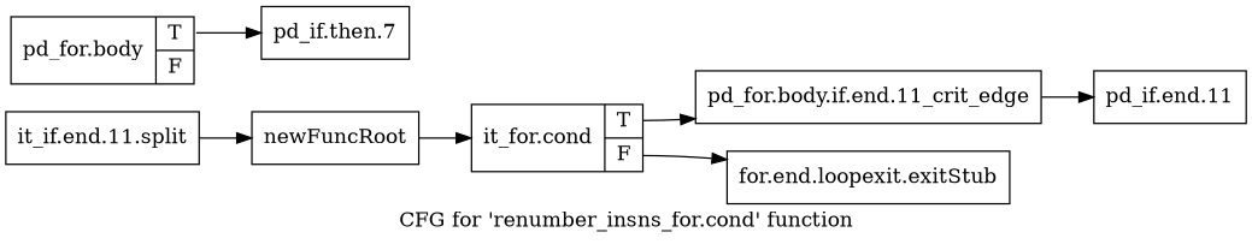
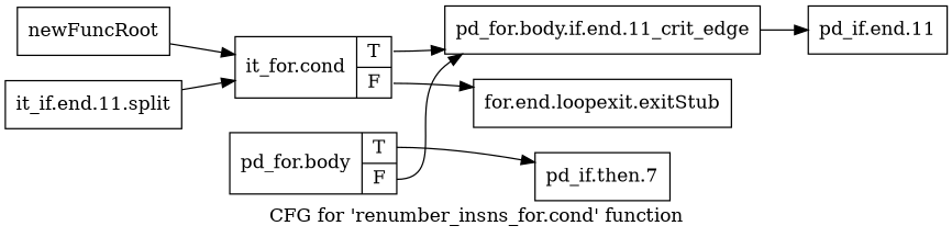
  digraph {
    label="CFG for 'renumber_insns_for.cond' function"
    rankdir=LR
    node [shape=record]
    n1 [label="{newFuncRoot}"]
    n2 [label="{it_for.cond|{<s0>T|<s1>F}}"]
    n3 [label="{for.end.loopexit.exitStub}"]
    n4 [label="{pd_for.body.if.end.11_crit_edge}"]
    n5 [label="{pd_for.body|{<s0>T|<s1>F}}"]
    n6 [label="{pd_if.then.7}"]
    n7 [label="{pd_if.end.11}"]
    n8 [label="{it_if.end.11.split}"]
    n1 -> n2
    n2 -> n3 [tailport=s1]
    n2 -> n4 [tailport=s0]
    n4 -> n7
+   n5 -> n4 [tailport=s1]
    n5 -> n6 [tailport=s0]
-   n8 -> n1
+   n8 -> n2
  }
